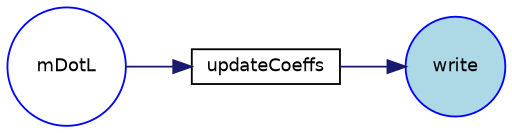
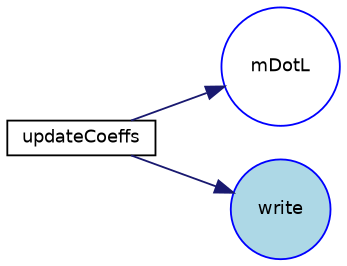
  digraph {
    rankdir=LR
    node [color=blue fillcolor=white fontname=Helvetica fontsize=10 shape=circle style=filled]
    edge [color=midnightblue fontname=Helvetica fontsize=10 labelfontname=Helvetica labelfontsize=10 style=solid]
    n1 [fontcolor=black height=0.2 label=mDotL width=0.4]
    n2 [color=black height=0.2 label=updateCoeffs shape=box width=0.4]
    n3 [fillcolor=lightblue height=0.2 label=write width=0.4]
-   n1 -> n2
+   n2 -> n1
    n2 -> n3
  }
